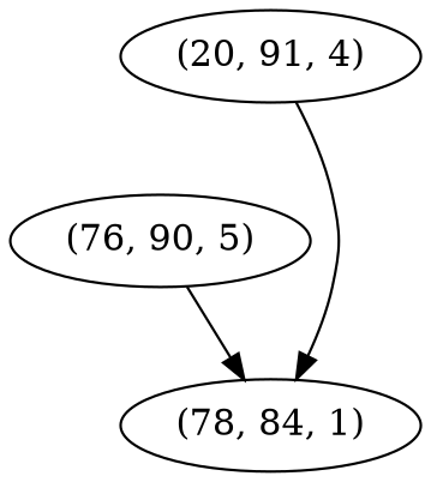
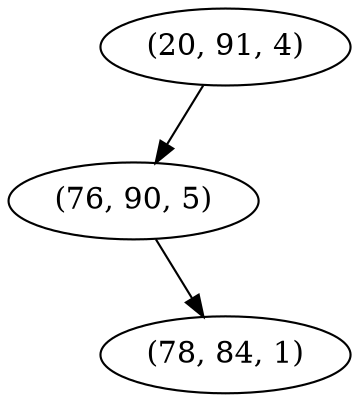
  digraph {
    "(20, 91, 4)"
    "(76, 90, 5)"
    n3 [label="(78, 84, 1)"]
-   "(20, 91, 4)" -> n3
+   "(20, 91, 4)" -> "(76, 90, 5)"
    "(76, 90, 5)" -> n3
  }
